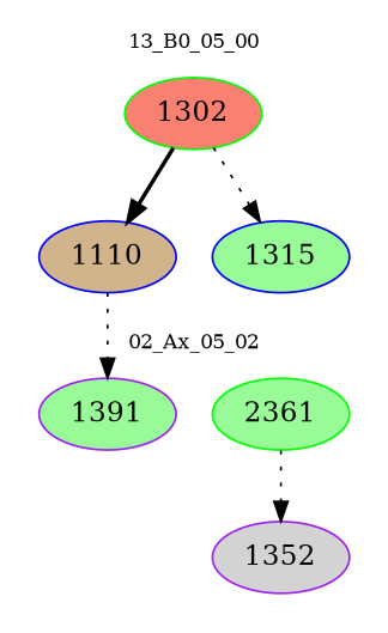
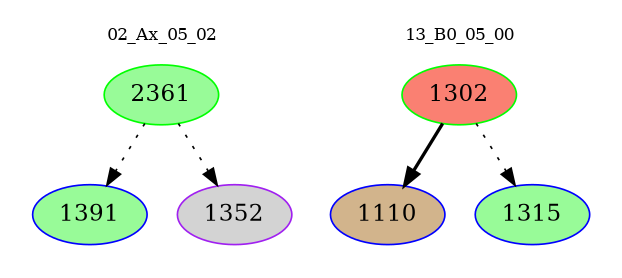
  digraph {
    fontname="DejaVu Serif"
    node [color=green fillcolor=palegreen fontname="DejaVu Serif" style=filled]
    edge [color=black fontname="DejaVu Serif" style=dotted]
    n1 [label=2361]
-   n2 [color=purple label=1391]
+   n2 [color=blue label=1391]
    n3 [color=purple fillcolor=lightgrey label=1352]
    n4 [fillcolor=salmon label=1302]
    n5 [color=blue fillcolor=tan label=1110]
    n6 [color=blue label=1315]
    subgraph cluster_1 {
      color=white
      fontsize=10
      label="02_Ax_05_02"
      n1
      n2
      n3
    }
    subgraph cluster_2 {
      color=white
      fontsize=10
      label="13_B0_05_00"
      n4
      n5
      n6
    }
-   n5 -> n2
+   n1 -> n2
    n1 -> n3
    n4 -> n5 [style=bold]
    n4 -> n6
  }
